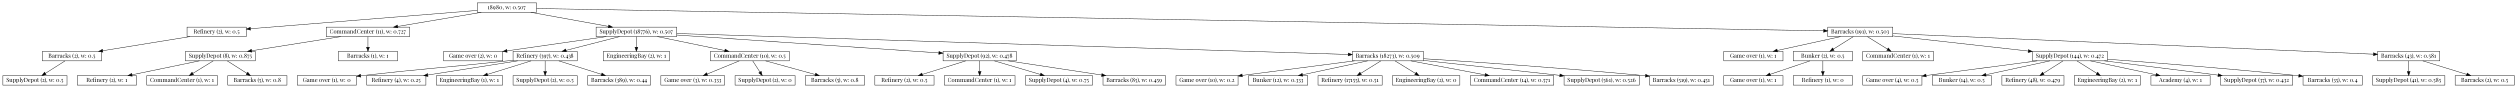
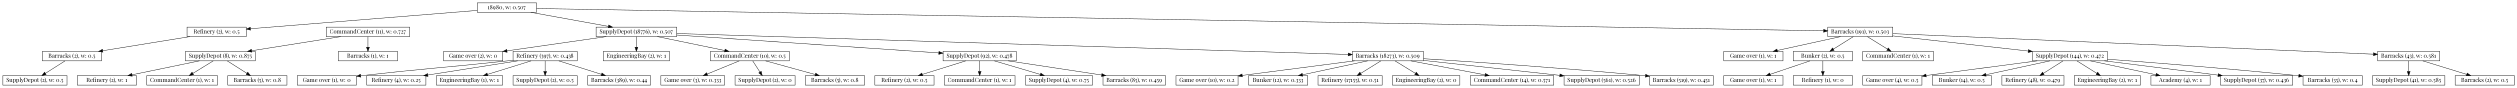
  digraph {
    fixedsize=true
    fontname="Playfair Display"
    nodesep=0.35
    rankdir=TB
    node [concentrate=true fillcolor="#888888" fontname="Playfair Display" shape=box stype="rounded,filled"]
    edge [fontname="Playfair Display"]
    n1 [height=0 label="18980, w: 0.507" width=2]
    n2 [height=0 label="Refinery (2), w: 0.5" width=2]
    n3 [height=0 label="CommandCenter (11), w: 0.727" width=2]
    n4 [height=0 label="SupplyDepot (18776), w: 0.507" width=2]
    n5 [height=0 label="Barracks (191), w: 0.503" width=2]
    n6 [height=0 label="Barracks (2), w: 0.5" width=2]
    n7 [height=0 label="SupplyDepot (8), w: 0.875" width=2]
    n8 [height=0 label="Barracks (1), w: 1" width=2]
    n9 [height=0 label="Game over (2), w: 0" width=2]
    n10 [height=0 label="Refinery (397), w: 0.438" width=2]
    n11 [height=0 label="EngineeringBay (2), w: 1" width=2]
    n12 [height=0 label="CommandCenter (10), w: 0.5" width=2]
    n13 [height=0 label="SupplyDepot (92), w: 0.478" width=2]
    n14 [height=0 label="Barracks (18273), w: 0.509" width=2]
    n15 [height=0 label="Game over (1), w: 1" width=2]
    n16 [height=0 label="Bunker (2), w: 0.5" width=2]
    n17 [height=0 label="CommandCenter (1), w: 1" width=2]
    n18 [height=0 label="SupplyDepot (144), w: 0.472" width=2]
    n19 [height=0 label="Barracks (43), w: 0.581" width=2]
    n20 [height=0 label="SupplyDepot (2), w: 0.5" width=2]
    n21 [height=0 label="Refinery (2), w: 1" width=2]
    n22 [height=0 label="CommandCenter (1), w: 1" width=2]
    n23 [height=0 label="Barracks (5), w: 0.8" width=2]
    n24 [height=0 label="Game over (1), w: 0" width=2]
    n25 [height=0 label="Refinery (4), w: 0.25" width=2]
    n26 [height=0 label="EngineeringBay (1), w: 1" width=2]
    n27 [height=0 label="SupplyDepot (2), w: 0.5" width=2]
    n28 [height=0 label="Barracks (389), w: 0.44" width=2]
    n29 [height=0 label="Game over (3), w: 0.333" width=2]
    n30 [height=0 label="SupplyDepot (2), w: 0" width=2]
    n31 [height=0 label="Barracks (5), w: 0.8" width=2]
    n32 [height=0 label="Refinery (2), w: 0.5" width=2]
    n33 [height=0 label="CommandCenter (1), w: 1" width=2]
    n34 [height=0 label="SupplyDepot (4), w: 0.75" width=2]
    n35 [height=0 label="Barracks (85), w: 0.459" width=2]
    n36 [height=0 label="Game over (10), w: 0.2" width=2]
    n37 [height=0 label="Bunker (12), w: 0.333" width=2]
    n38 [height=0 label="Refinery (17155), w: 0.51" width=2]
    n39 [height=0 label="EngineeringBay (2), w: 0" width=2]
    n40 [height=0 label="CommandCenter (14), w: 0.571" width=2]
    n41 [height=0 label="SupplyDepot (561), w: 0.526" width=2]
    n42 [height=0 label="Barracks (519), w: 0.451" width=2]
    n43 [height=0 label="Game over (1), w: 1" width=2]
    n44 [height=0 label="Refinery (1), w: 0" width=2]
    n45 [height=0 label="Game over (4), w: 0.5" width=2]
    n46 [height=0 label="Bunker (14), w: 0.5" width=2]
    n47 [height=0 label="Refinery (48), w: 0.479" width=2]
    n48 [height=0 label="EngineeringBay (2), w: 1" width=2]
    n49 [height=0 label="Academy (4), w: 1" width=2]
-   n50 [height=0 label="SupplyDepot (37), w: 0.432" width=2]
+   n50 [height=0 label="SupplyDepot (37), w: 0.436" width=2]
    n51 [height=0 label="Barracks (35), w: 0.4" width=2]
    n52 [height=0 label="SupplyDepot (41), w: 0.585" width=2]
    n53 [height=0 label="Barracks (2), w: 0.5" width=2]
    n1 -> n2
-   n1 -> n3
    n1 -> n4
    n1 -> n5
    n2 -> n6
    n3 -> n7
    n3 -> n8
    n4 -> n9
-   n4 -> n10
    n4 -> n11
    n4 -> n12
    n4 -> n13
    n4 -> n14
    n5 -> n15
    n5 -> n16
    n5 -> n17
    n5 -> n18
    n5 -> n19
    n6 -> n20
    n7 -> n21
    n7 -> n22
    n7 -> n23
    n10 -> n24
    n10 -> n25
    n10 -> n26
    n10 -> n27
    n10 -> n28
    n12 -> n29
    n12 -> n30
    n12 -> n31
    n13 -> n32
    n13 -> n33
    n13 -> n34
    n13 -> n35
    n14 -> n36
    n14 -> n37
    n14 -> n38
    n14 -> n39
    n14 -> n40
    n14 -> n41
    n14 -> n42
    n16 -> n43
    n16 -> n44
    n18 -> n45
    n18 -> n46
    n18 -> n47
    n18 -> n48
    n18 -> n49
    n18 -> n50
    n18 -> n51
    n19 -> n52
    n19 -> n53
  }
